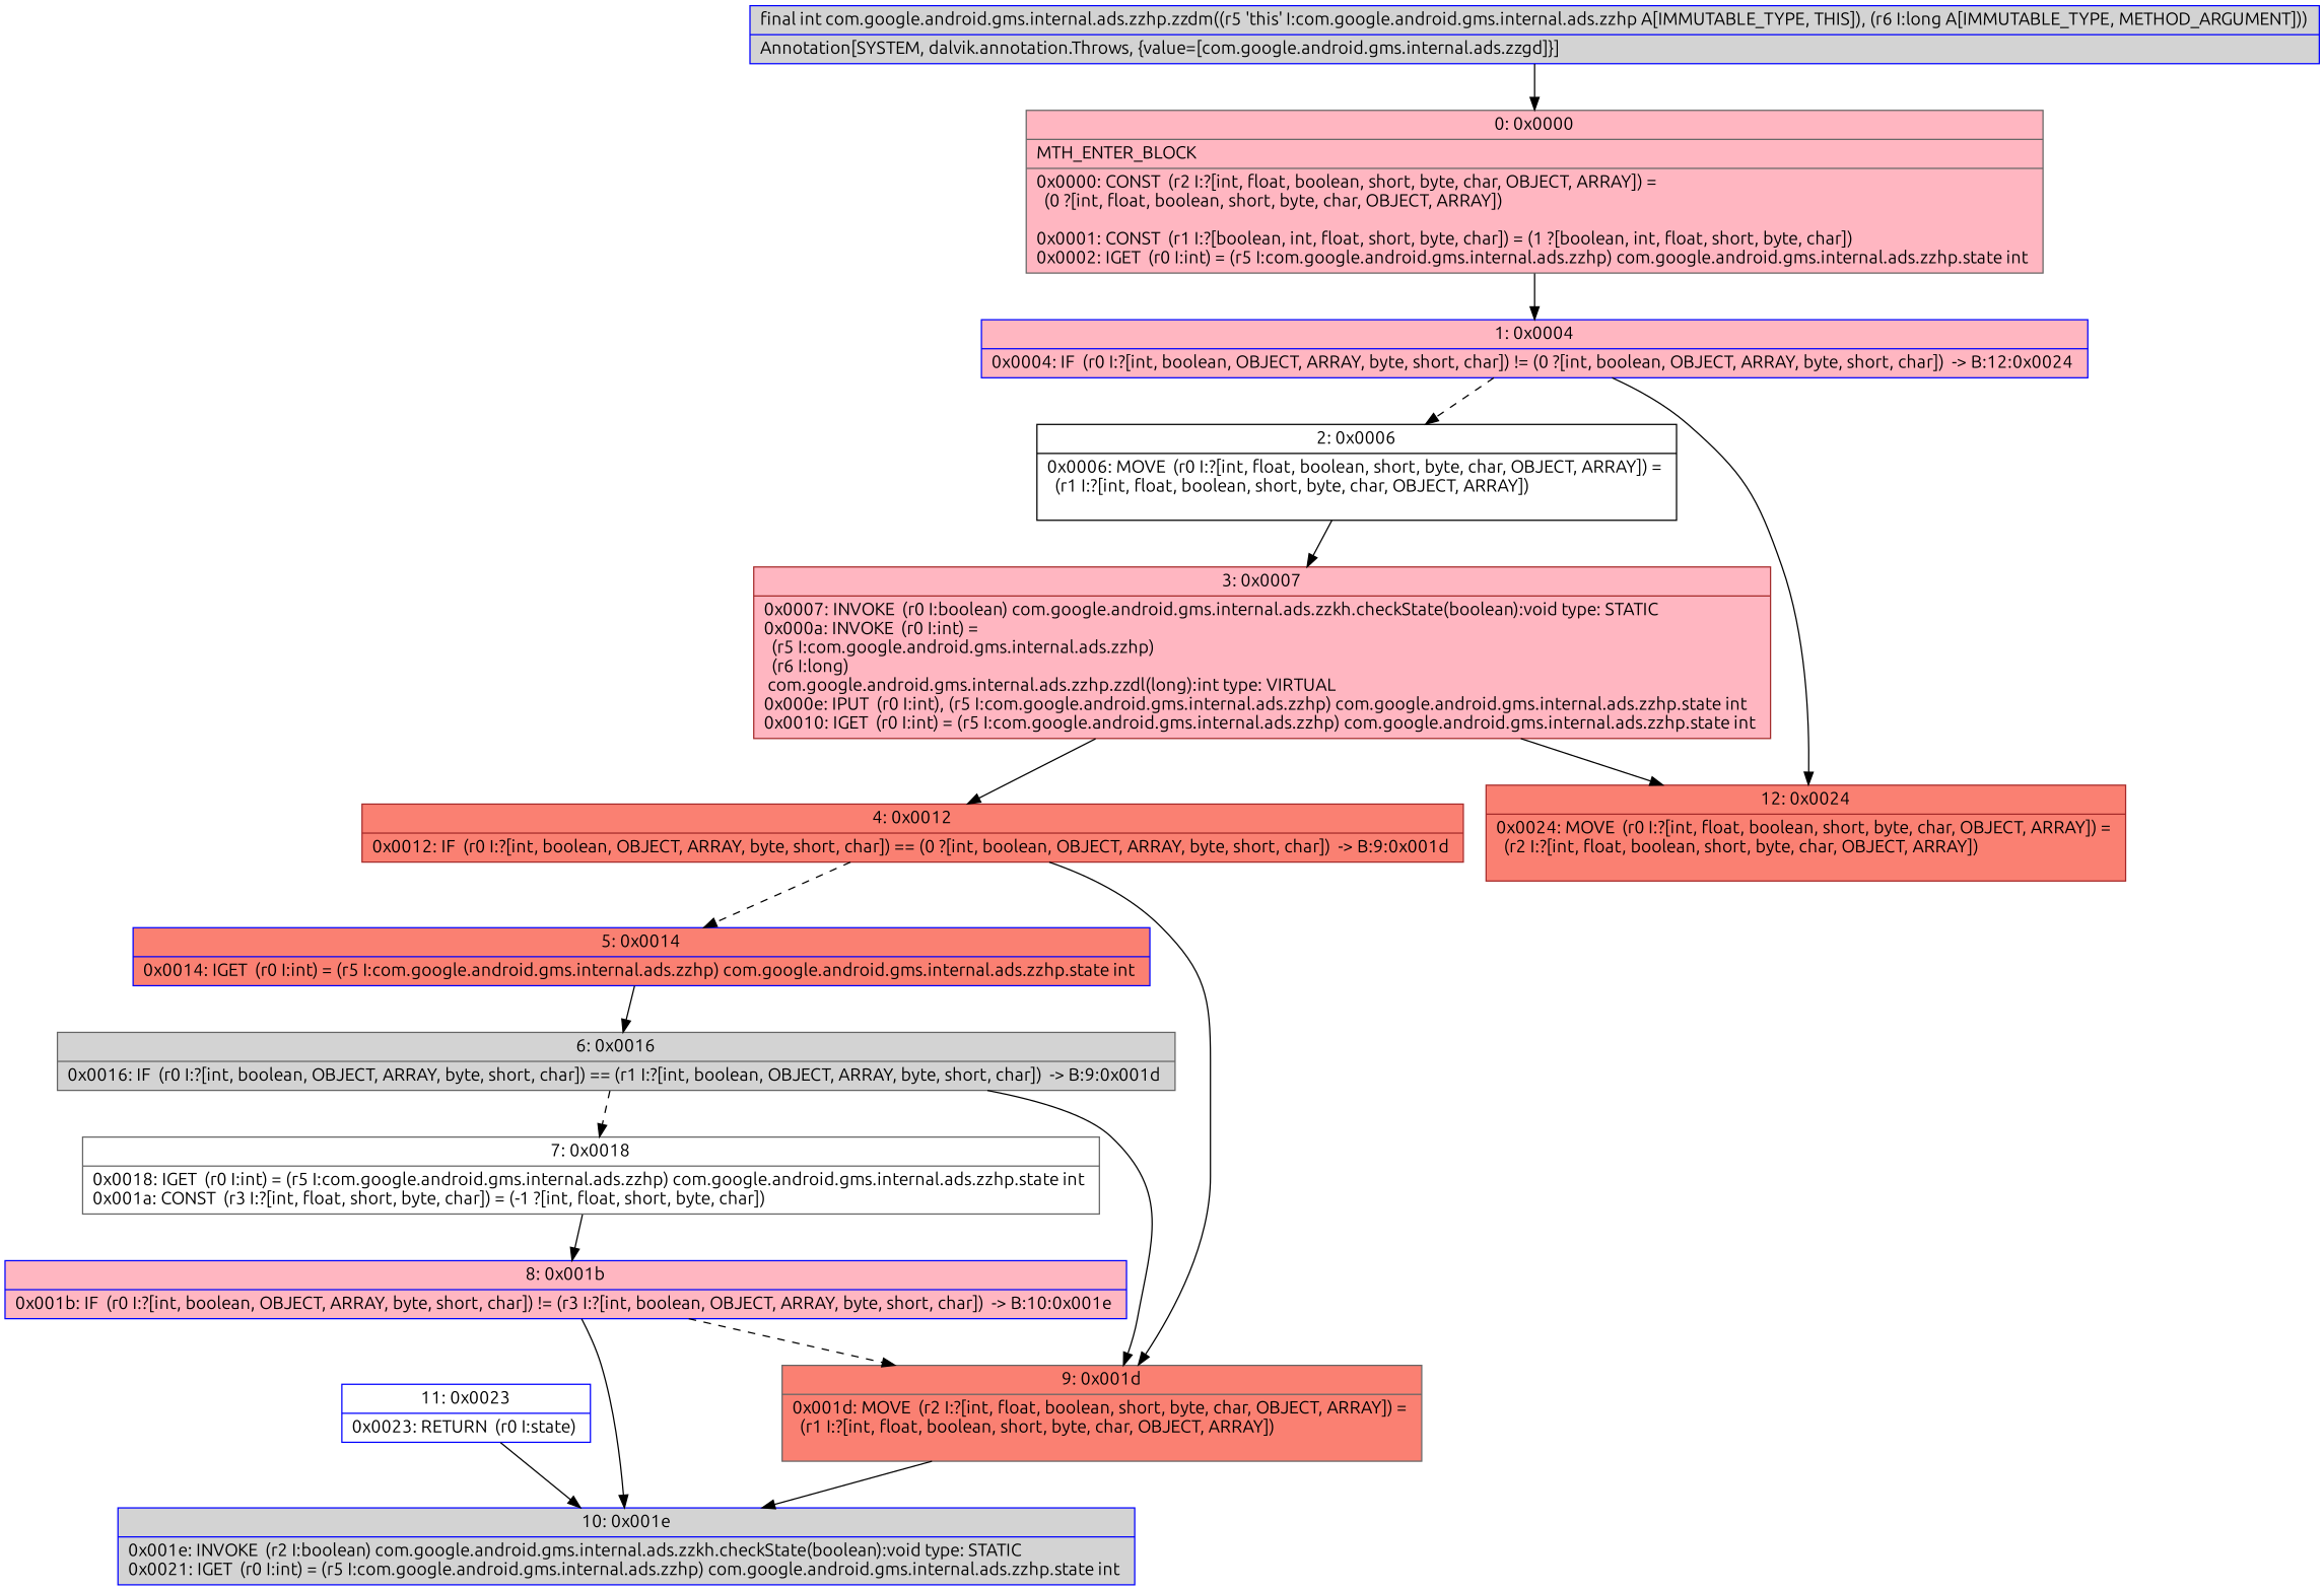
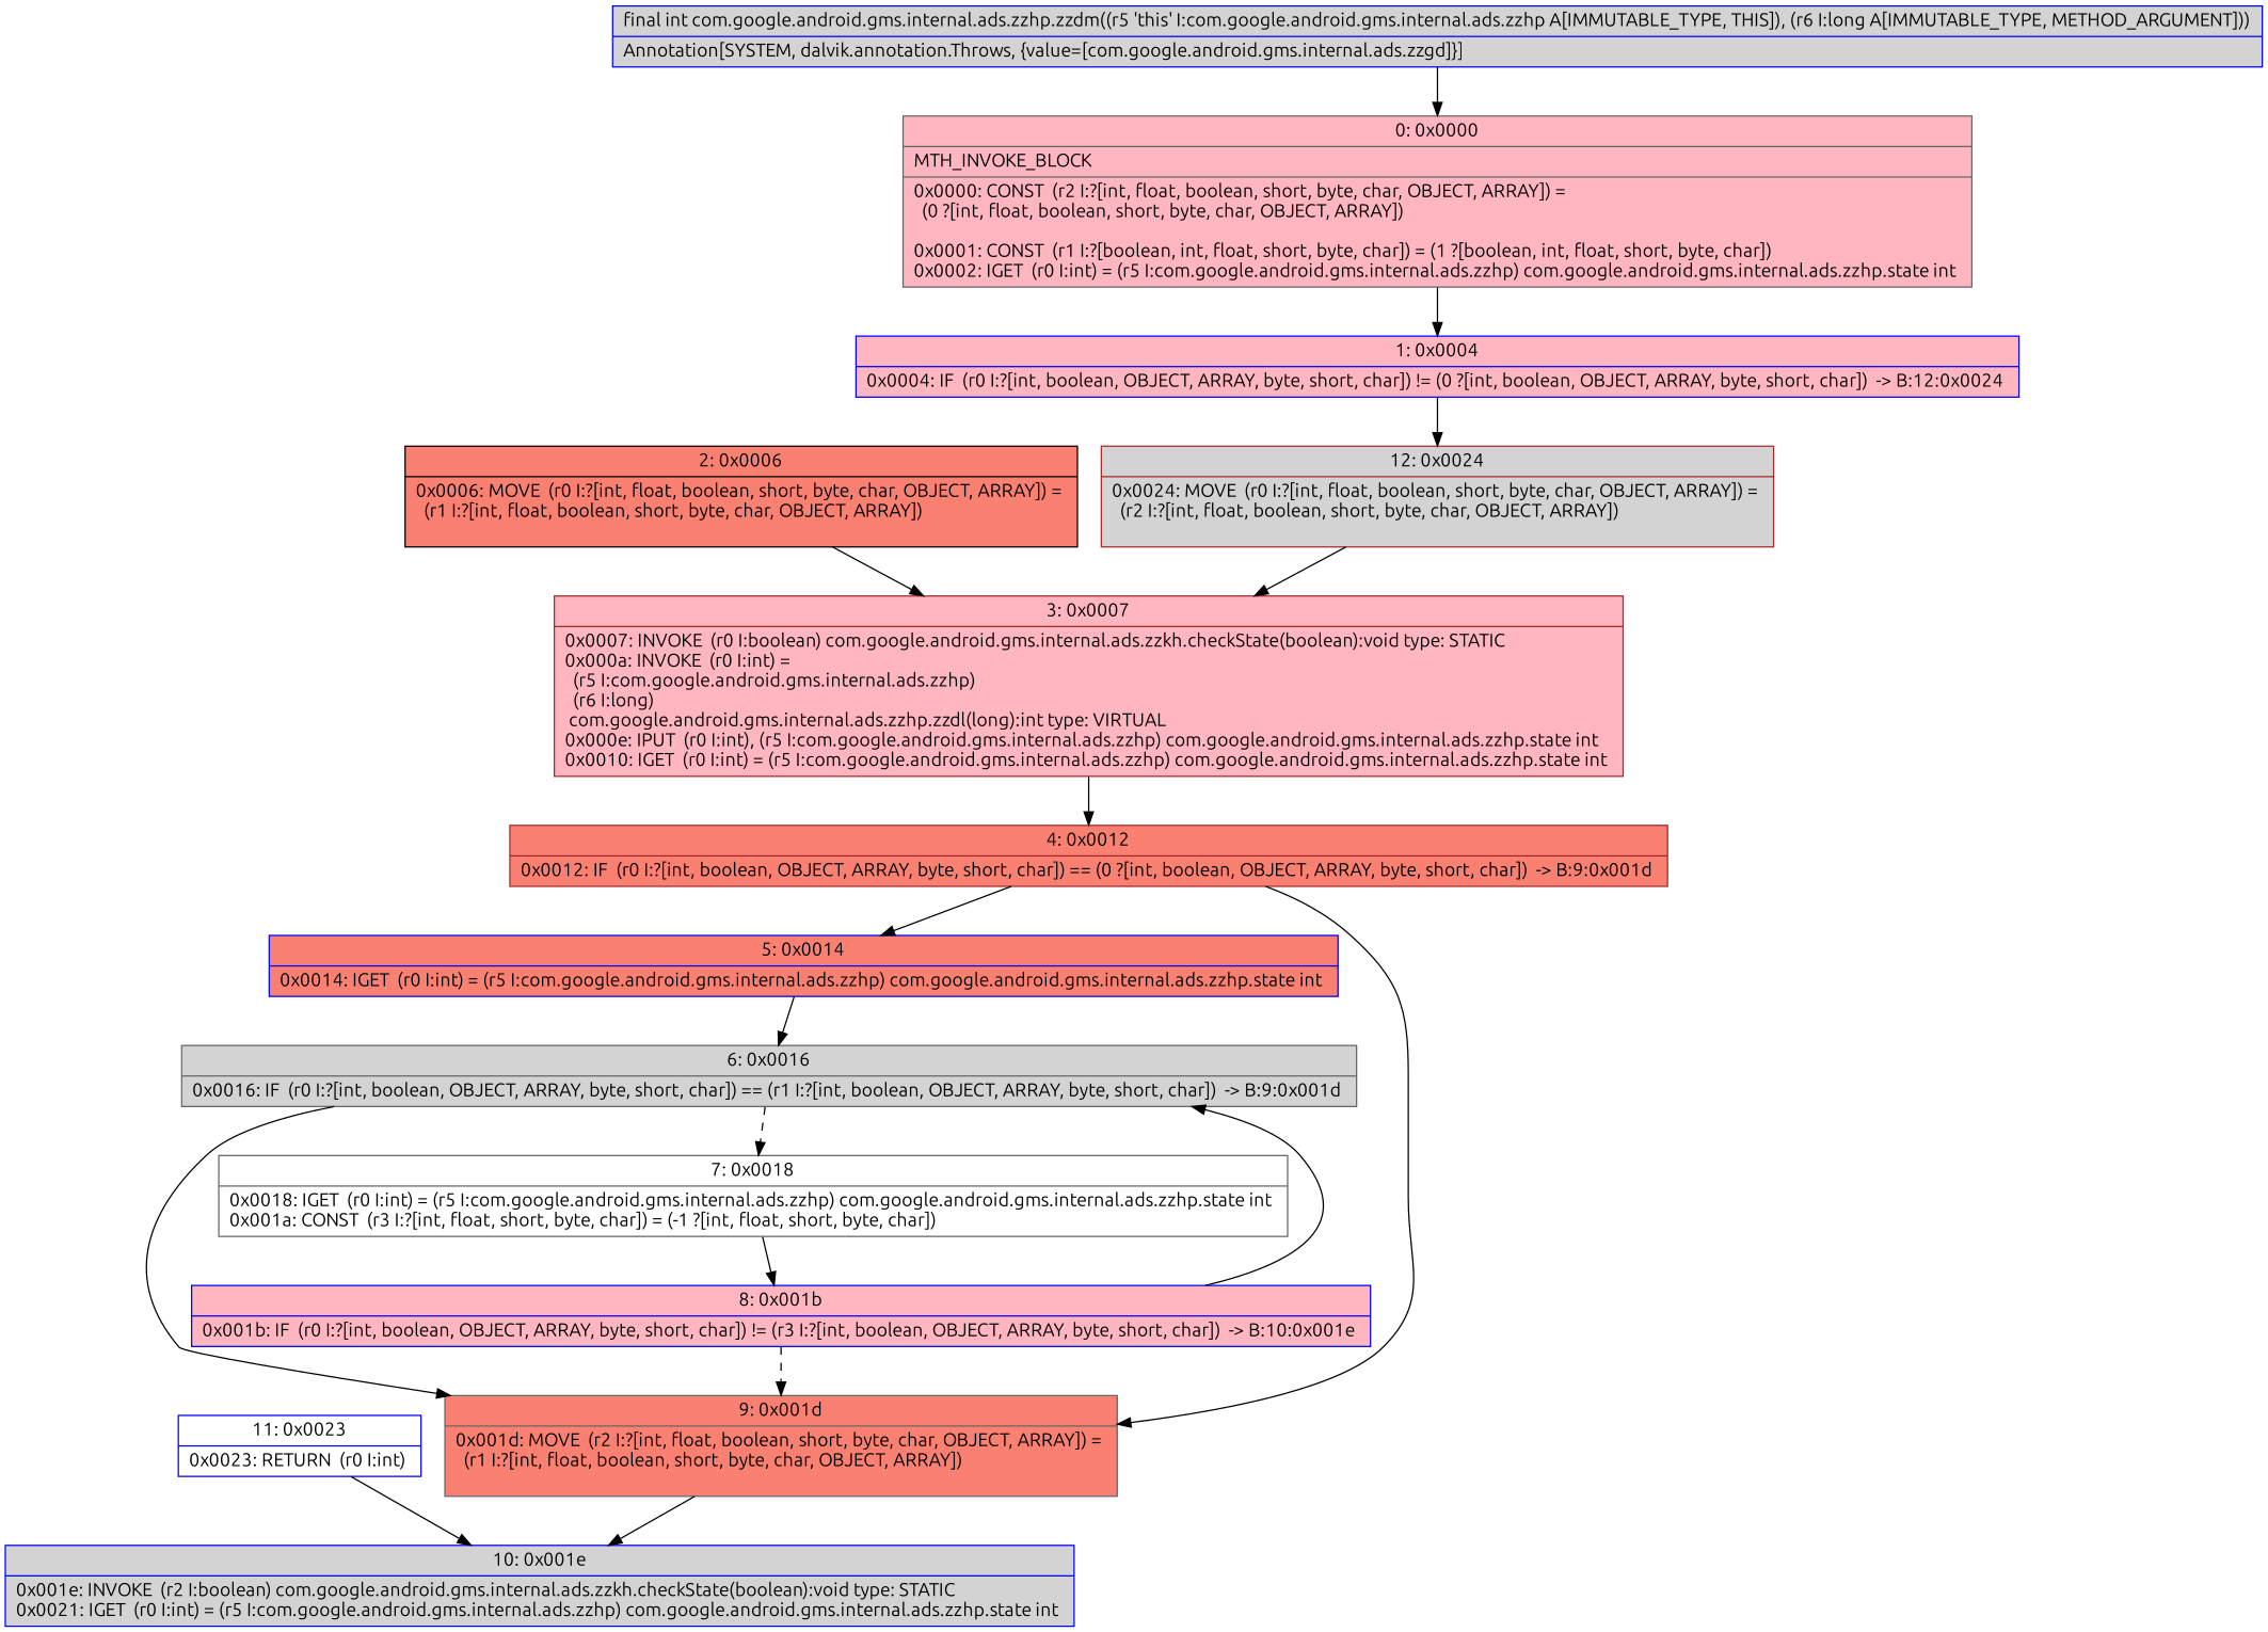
  digraph {
    fontname=Ubuntu
    node [color=blue fillcolor=lightpink fontname=Ubuntu shape=record style=filled]
    edge [fontname=Ubuntu]
-   n1 [color=gray40 label="{0\:\ 0x0000|MTH_ENTER_BLOCK\l|0x0000: CONST  (r2 I:?[int, float, boolean, short, byte, char, OBJECT, ARRAY]) = \l  (0 ?[int, float, boolean, short, byte, char, OBJECT, ARRAY])\l \l0x0001: CONST  (r1 I:?[boolean, int, float, short, byte, char]) = (1 ?[boolean, int, float, short, byte, char]) \l0x0002: IGET  (r0 I:int) = (r5 I:com.google.android.gms.internal.ads.zzhp) com.google.android.gms.internal.ads.zzhp.state int \l}"]
+   n1 [color=gray40 label="{0\:\ 0x0000|MTH_INVOKE_BLOCK\l|0x0000: CONST  (r2 I:?[int, float, boolean, short, byte, char, OBJECT, ARRAY]) = \l  (0 ?[int, float, boolean, short, byte, char, OBJECT, ARRAY])\l \l0x0001: CONST  (r1 I:?[boolean, int, float, short, byte, char]) = (1 ?[boolean, int, float, short, byte, char]) \l0x0002: IGET  (r0 I:int) = (r5 I:com.google.android.gms.internal.ads.zzhp) com.google.android.gms.internal.ads.zzhp.state int \l}"]
    n2 [label="{1\:\ 0x0004|0x0004: IF  (r0 I:?[int, boolean, OBJECT, ARRAY, byte, short, char]) != (0 ?[int, boolean, OBJECT, ARRAY, byte, short, char])  \-\> B:12:0x0024 \l}"]
-   n3 [color=black fillcolor=white label="{2\:\ 0x0006|0x0006: MOVE  (r0 I:?[int, float, boolean, short, byte, char, OBJECT, ARRAY]) = \l  (r1 I:?[int, float, boolean, short, byte, char, OBJECT, ARRAY])\l \l}"]
-   n4 [color=brown fillcolor=salmon label="{12\:\ 0x0024|0x0024: MOVE  (r0 I:?[int, float, boolean, short, byte, char, OBJECT, ARRAY]) = \l  (r2 I:?[int, float, boolean, short, byte, char, OBJECT, ARRAY])\l \l}"]
+   n3 [color=black fillcolor=salmon label="{2\:\ 0x0006|0x0006: MOVE  (r0 I:?[int, float, boolean, short, byte, char, OBJECT, ARRAY]) = \l  (r1 I:?[int, float, boolean, short, byte, char, OBJECT, ARRAY])\l \l}"]
+   n4 [color=brown fillcolor=lightgrey label="{12\:\ 0x0024|0x0024: MOVE  (r0 I:?[int, float, boolean, short, byte, char, OBJECT, ARRAY]) = \l  (r2 I:?[int, float, boolean, short, byte, char, OBJECT, ARRAY])\l \l}"]
    n5 [color=brown label="{3\:\ 0x0007|0x0007: INVOKE  (r0 I:boolean) com.google.android.gms.internal.ads.zzkh.checkState(boolean):void type: STATIC \l0x000a: INVOKE  (r0 I:int) = \l  (r5 I:com.google.android.gms.internal.ads.zzhp)\l  (r6 I:long)\l com.google.android.gms.internal.ads.zzhp.zzdl(long):int type: VIRTUAL \l0x000e: IPUT  (r0 I:int), (r5 I:com.google.android.gms.internal.ads.zzhp) com.google.android.gms.internal.ads.zzhp.state int \l0x0010: IGET  (r0 I:int) = (r5 I:com.google.android.gms.internal.ads.zzhp) com.google.android.gms.internal.ads.zzhp.state int \l}"]
    n6 [color=brown fillcolor=salmon label="{4\:\ 0x0012|0x0012: IF  (r0 I:?[int, boolean, OBJECT, ARRAY, byte, short, char]) == (0 ?[int, boolean, OBJECT, ARRAY, byte, short, char])  \-\> B:9:0x001d \l}"]
    n7 [fillcolor=salmon label="{5\:\ 0x0014|0x0014: IGET  (r0 I:int) = (r5 I:com.google.android.gms.internal.ads.zzhp) com.google.android.gms.internal.ads.zzhp.state int \l}"]
    n8 [color=gray40 fillcolor=salmon label="{9\:\ 0x001d|0x001d: MOVE  (r2 I:?[int, float, boolean, short, byte, char, OBJECT, ARRAY]) = \l  (r1 I:?[int, float, boolean, short, byte, char, OBJECT, ARRAY])\l \l}"]
    n9 [color=gray40 fillcolor=lightgrey label="{6\:\ 0x0016|0x0016: IF  (r0 I:?[int, boolean, OBJECT, ARRAY, byte, short, char]) == (r1 I:?[int, boolean, OBJECT, ARRAY, byte, short, char])  \-\> B:9:0x001d \l}"]
    n10 [fillcolor=lightgrey label="{10\:\ 0x001e|0x001e: INVOKE  (r2 I:boolean) com.google.android.gms.internal.ads.zzkh.checkState(boolean):void type: STATIC \l0x0021: IGET  (r0 I:int) = (r5 I:com.google.android.gms.internal.ads.zzhp) com.google.android.gms.internal.ads.zzhp.state int \l}"]
    n11 [color=gray40 fillcolor=white label="{7\:\ 0x0018|0x0018: IGET  (r0 I:int) = (r5 I:com.google.android.gms.internal.ads.zzhp) com.google.android.gms.internal.ads.zzhp.state int \l0x001a: CONST  (r3 I:?[int, float, short, byte, char]) = (\-1 ?[int, float, short, byte, char]) \l}"]
    n12 [label="{8\:\ 0x001b|0x001b: IF  (r0 I:?[int, boolean, OBJECT, ARRAY, byte, short, char]) != (r3 I:?[int, boolean, OBJECT, ARRAY, byte, short, char])  \-\> B:10:0x001e \l}"]
-   n13 [fillcolor=white label="{11\:\ 0x0023|0x0023: RETURN  (r0 I:state) \l}"]
+   n13 [fillcolor=white label="{11\:\ 0x0023|0x0023: RETURN  (r0 I:int) \l}"]
    n14 [fillcolor=lightgrey label="{final int com.google.android.gms.internal.ads.zzhp.zzdm((r5 'this' I:com.google.android.gms.internal.ads.zzhp A[IMMUTABLE_TYPE, THIS]), (r6 I:long A[IMMUTABLE_TYPE, METHOD_ARGUMENT]))  | Annotation[SYSTEM, dalvik.annotation.Throws, \{value=[com.google.android.gms.internal.ads.zzgd]\}]\l}"]
    n1 -> n2
-   n2 -> n3 [style=dashed]
    n2 -> n4
    n3 -> n5
-   n5 -> n4
+   n4 -> n5
    n5 -> n6
-   n6 -> n7 [style=dashed]
+   n6 -> n7 [style=solid]
    n6 -> n8
    n7 -> n9
    n8 -> n10
    n9 -> n8
    n9 -> n11 [style=dashed]
    n11 -> n12
    n12 -> n8 [style=dashed]
-   n12 -> n10
+   n12 -> n9
    n13 -> n10
    n14 -> n1
  }
